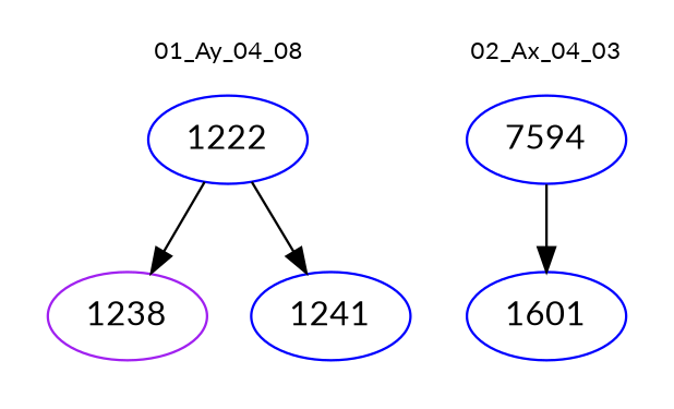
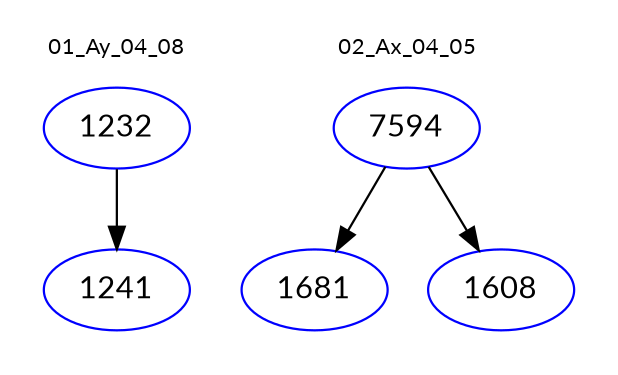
  digraph {
    fontname=Lato
    node [color=blue fontname=Lato]
    edge [color=black fontname=Lato]
-   n1 [label=1222]
-   n2 [color=purple label=1238]
+   n1 [label=1232]
    n3 [label=1241]
    n4 [label=7594]
-   n5 [label=1601]
+   n5 [label=1681]
+   n6 [label=1608]
    subgraph cluster_1 {
      color=white
      fontsize=10
      label="01_Ay_04_08"
      n1
-     n2
      n3
    }
    subgraph cluster_2 {
      color=white
      fontsize=10
-     label="02_Ax_04_03"
+     label="02_Ax_04_05"
      n4
      n5
+     n6
    }
-   n1 -> n2
    n1 -> n3
    n4 -> n5
+   n4 -> n6
  }
